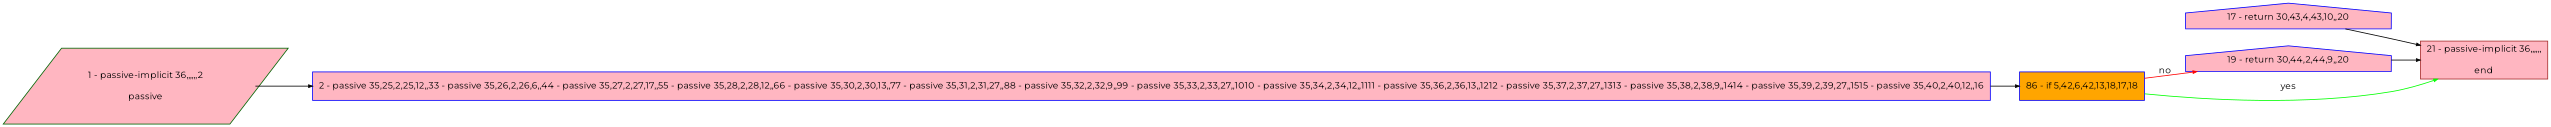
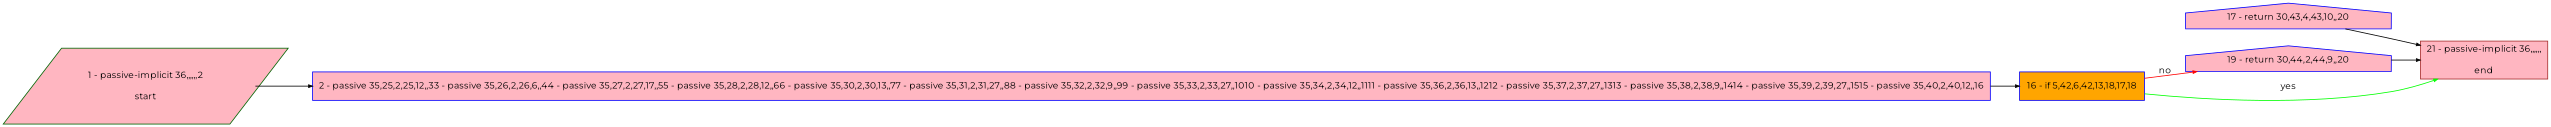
  digraph {
    bgcolor=white
    compound=true
    fillcolor="#FFFFCC"
    fontname=Montserrat
    fontsize=12
    pack=true
    packmode=clust
    rankdir=LR
    style="rounded,filled"
    node [color="#0000ff" compound=true fillcolor=lightpink fixedsize=false fontname=Montserrat fontsize=12 node_initialized=no shape=box style=filled]
    edge [arrowhead=normal arrowsize=0.5 arrowtail=none color="#000000" compound=true dir=forward fontcolor=black fontname=Montserrat fontsize=12]
    n1 [label="2 - passive 35,25,2,25,12,,33 - passive 35,26,2,26,6,,44 - passive 35,27,2,27,17,,55 - passive 35,28,2,28,12,,66 - passive 35,30,2,30,13,,77 - passive 35,31,2,31,27,,88 - passive 35,32,2,32,9,,99 - passive 35,33,2,33,27,,1010 - passive 35,34,2,34,12,,1111 - passive 35,36,2,36,13,,1212 - passive 35,37,2,37,27,,1313 - passive 35,38,2,38,9,,1414 - passive 35,39,2,39,27,,1515 - passive 35,40,2,40,12,,16"]
-   n2 [fillcolor=orange label="86 - if 5,42,6,42,13,18,17,18"]
+   n2 [fillcolor=orange label="16 - if 5,42,6,42,13,18,17,18"]
    n3 [label="19 - return 30,44,2,44,9,,20" shape=house]
    n4 [color="#a52a2a" label="21 - passive-implicit 36,,,,,,\n\nend"]
-   n5 [color="#006400" label="1 - passive-implicit 36,,,,,,2\n\npassive" shape=parallelogram]
+   n5 [color="#006400" label="1 - passive-implicit 36,,,,,,2\n\nstart" shape=parallelogram]
    n6 [label="17 - return 30,43,4,43,10,,20" shape=house]
    n1 -> n2
    n2 -> n3 [color="#ff0000" label=no]
    n2 -> n4 [color="#00ff00" label=yes]
    n3 -> n4
    n5 -> n1
    n6 -> n4
  }
